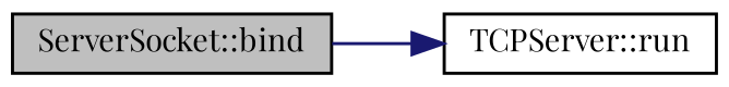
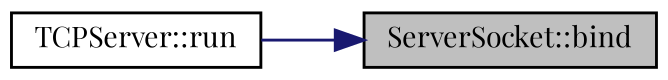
  digraph {
    rankdir=RL
    fontname="Playfair Display"
    node [color=black fontname="Playfair Display" fontsize=10 shape=record style=filled]
    n1 [fillcolor=grey75 fontcolor=black height=0.2 label="ServerSocket::bind" width=0.4]
    n2 [fillcolor=white height=0.2 label="TCPServer::run" width=0.4]
-   n2 -> n1 [color=midnightblue dir=back fontname="Playfair Display" fontsize=10 labelfontname=Helvetica labelfontsize=10 style=solid]
+   n1 -> n2 [color=midnightblue dir=back fontname="Playfair Display" fontsize=10 labelfontname=Helvetica labelfontsize=10 style=solid]
  }
